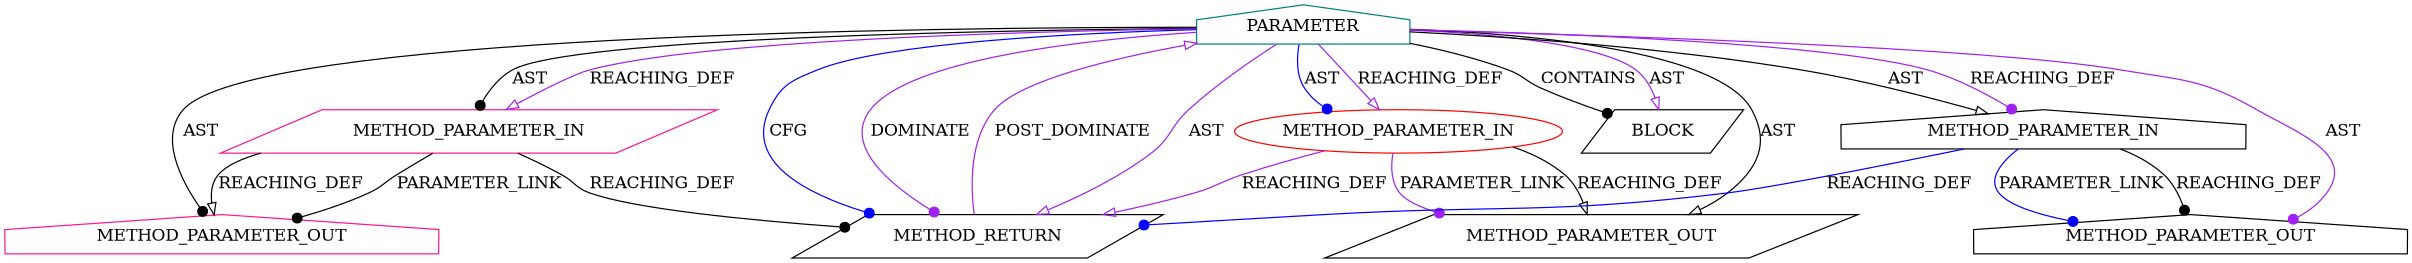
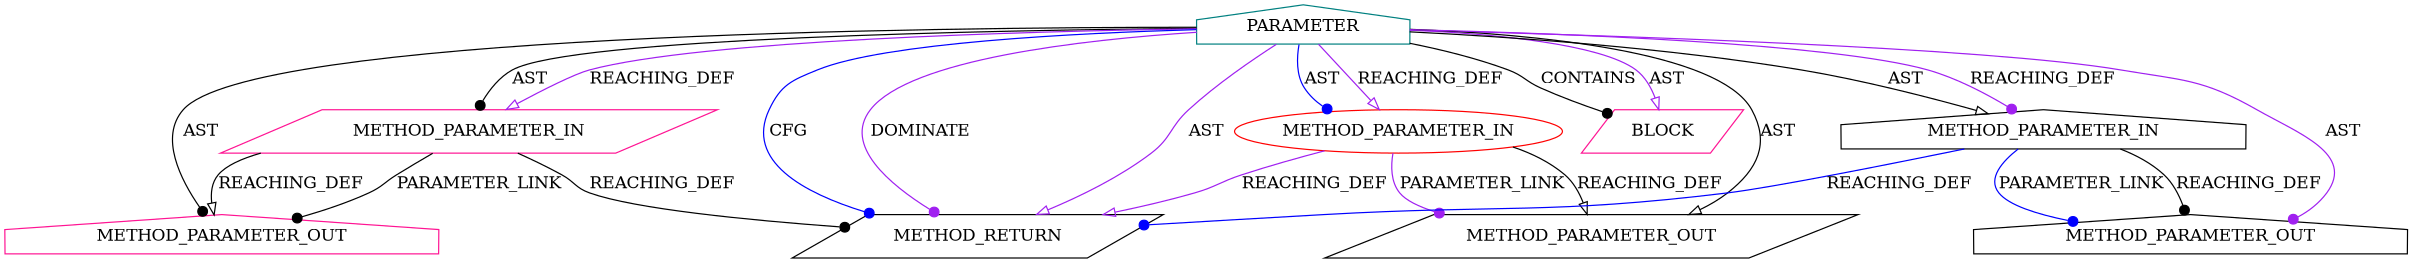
  digraph {
    node [CODE=p3 EVALUATION_STRATEGY=BY_VALUE IS_VARIADIC=false ORDER=2 TYPE_FULL_NAME=ANY color=black shape=house]
    edge [arrowhead=dot color=black]
    n1 [INDEX=3 NAME=p3 ORDER=3 label=METHOD_PARAMETER_OUT]
    n2 [CODE=p2 INDEX=2 NAME=p2 color=deeppink label=METHOD_PARAMETER_IN shape=parallelogram]
    n3 [CODE=RET label=METHOD_RETURN shape=parallelogram IS_VARIADIC=""]
    n4 [CODE=p2 INDEX=2 NAME=p2 color=deeppink label=METHOD_PARAMETER_OUT]
    n5 [AST_PARENT_FULL_NAME="<global>" AST_PARENT_TYPE=NAMESPACE_BLOCK CODE="<empty>" FILENAME="<empty>" FULL_NAME=sg_alloc_table IS_EXTERNAL=true NAME=sg_alloc_table ORDER=0 color=teal label=PARAMETER EVALUATION_STRATEGY="" IS_VARIADIC="" TYPE_FULL_NAME=""]
-   n6 [ARGUMENT_INDEX=1 CODE="<empty>" ORDER=1 label=BLOCK shape=parallelogram EVALUATION_STRATEGY="" IS_VARIADIC=""]
+   n6 [ARGUMENT_INDEX=1 CODE="<empty>" ORDER=1 color=deeppink label=BLOCK shape=parallelogram EVALUATION_STRATEGY="" IS_VARIADIC=""]
    n7 [CODE=p1 INDEX=1 NAME=p1 ORDER=1 color=red label=METHOD_PARAMETER_IN shape=ellipse]
    n8 [CODE=p1 INDEX=1 NAME=p1 ORDER=1 label=METHOD_PARAMETER_OUT shape=parallelogram]
    n9 [INDEX=3 NAME=p3 ORDER=3 label=METHOD_PARAMETER_IN]
    n2 -> n3 [VARIABLE=p2 label=REACHING_DEF]
    n2 -> n4 [label=PARAMETER_LINK]
    n2 -> n4 [VARIABLE=p2 arrowhead=onormal label=REACHING_DEF]
-   n3 -> n5 [arrowhead=onormal color=purple label=POST_DOMINATE]
    n5 -> n1 [color=purple label=AST]
    n5 -> n2 [label=AST]
    n5 -> n2 [arrowhead=onormal color=purple label=REACHING_DEF]
    n5 -> n3 [color=blue label=CFG]
    n5 -> n3 [color=purple label=DOMINATE]
    n5 -> n3 [arrowhead=onormal color=purple label=AST]
    n5 -> n4 [label=AST]
    n5 -> n6 [label=CONTAINS]
    n5 -> n6 [arrowhead=onormal color=purple label=AST]
    n5 -> n7 [color=blue label=AST]
    n5 -> n7 [arrowhead=onormal color=purple label=REACHING_DEF]
    n5 -> n8 [arrowhead=onormal label=AST]
    n5 -> n9 [arrowhead=onormal label=AST]
    n5 -> n9 [color=purple label=REACHING_DEF]
    n7 -> n3 [VARIABLE=p1 arrowhead=onormal color=purple label=REACHING_DEF]
    n7 -> n8 [color=purple label=PARAMETER_LINK]
    n7 -> n8 [VARIABLE=p1 arrowhead=onormal label=REACHING_DEF]
    n9 -> n1 [color=blue label=PARAMETER_LINK]
    n9 -> n1 [VARIABLE=p3 label=REACHING_DEF]
    n9 -> n3 [VARIABLE=p3 color=blue label=REACHING_DEF]
  }
